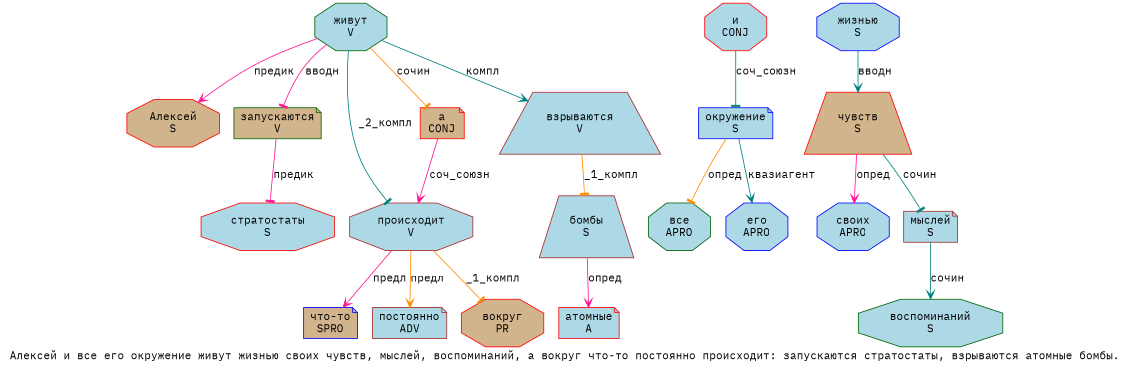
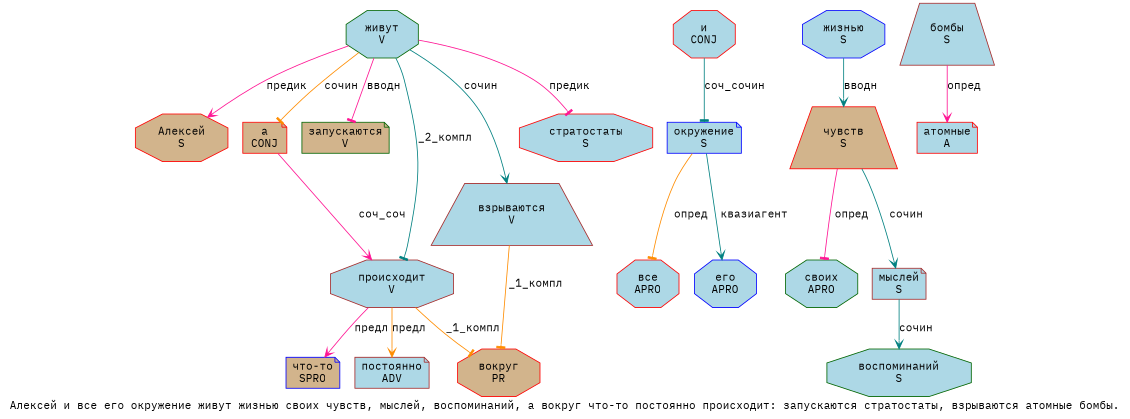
  digraph {
    fontname="IBM Plex Mono"
    label="Алексей и все его окружение живут жизнью своих чувств, мыслей, воспоминаний, а вокруг что-то постоянно происходит: запускаются стратостаты, взрываются атомные бомбы."
    node [color=red fillcolor=lightblue fontname="IBM Plex Mono" penwidth=1 shape=octagon style=filled]
    edge [arrowhead=vee color=teal fontname="IBM Plex Mono"]
    n1 [fillcolor=tan label="Алексей\nS"]
    n2 [label="и\nCONJ"]
    n3 [color=blue label="окружение\nS" shape=note]
-   n4 [color=darkgreen label="все\nAPRO"]
+   n4 [label="все\nAPRO"]
    n5 [color=blue label="его\nAPRO"]
    n6 [color=darkgreen label="живут\nV"]
    n7 [fillcolor=tan label="а\nCONJ" shape=note]
    n8 [color=darkgreen fillcolor=tan label="запускаются\nV" shape=note]
    n9 [color=brown label="взрываются\nV" shape=trapezium]
    n10 [color=brown label="происходит\nV"]
    n11 [color=blue label="жизнью\nS"]
    n12 [fillcolor=tan label="чувств\nS" shape=trapezium]
    n13 [label="стратостаты\nS"]
    n14 [color=brown label="бомбы\nS" shape=trapezium]
-   n15 [color=blue label="своих\nAPRO"]
+   n15 [color=darkgreen label="своих\nAPRO"]
    n16 [color=brown label="мыслей\nS" shape=note]
    n17 [color=darkgreen label="воспоминаний\nS"]
    n18 [fillcolor=tan label="вокруг\nPR"]
    n19 [color=blue fillcolor=tan label="что-то\nSPRO" shape=note]
    n20 [color=brown label="постоянно\nADV" shape=note]
    n21 [label="атомные\nA" shape=note]
-   n2 -> n3 [arrowhead=tee label="соч_союзн"]
+   n2 -> n3 [arrowhead=tee label="соч_сочин"]
    n3 -> n4 [arrowhead=tee color=darkorange label="опред"]
    n3 -> n5 [label="квазиагент"]
    n6 -> n1 [color=deeppink label="предик"]
    n6 -> n7 [arrowhead=tee color=darkorange label="сочин"]
    n6 -> n8 [arrowhead=tee color=deeppink label="вводн"]
-   n6 -> n9 [label="компл"]
+   n6 -> n9 [label="сочин"]
    n6 -> n10 [arrowhead=tee label="_2_компл"]
-   n7 -> n10 [color=deeppink label="соч_союзн"]
-   n8 -> n13 [arrowhead=tee color=deeppink label="предик"]
-   n9 -> n14 [arrowhead=tee color=darkorange label="_1_компл"]
+   n7 -> n10 [color=deeppink label="соч_соч"]
+   n6 -> n13 [arrowhead=tee color=deeppink label="предик"]
+   n9 -> n18 [arrowhead=tee color=darkorange label="_1_компл"]
    n10 -> n18 [arrowhead=tee color=darkorange label="_1_компл"]
    n10 -> n19 [color=deeppink label="предл"]
    n10 -> n20 [color=darkorange label="предл"]
    n11 -> n12 [label="вводн"]
-   n12 -> n15 [color=deeppink label="опред"]
-   n12 -> n16 [arrowhead=tee label="сочин"]
+   n12 -> n15 [arrowhead=tee color=deeppink label="опред"]
+   n12 -> n16 [label="сочин"]
    n14 -> n21 [color=deeppink label="опред"]
    n16 -> n17 [label="сочин"]
  }
